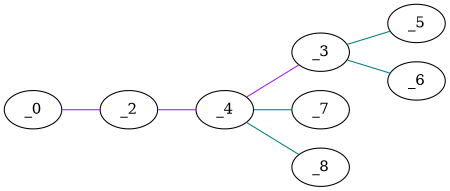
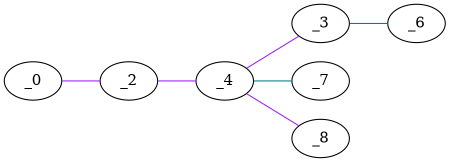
  graph {
    rankdir=LR
    node [charge=0 chem=1 symbol="C  " x=3.7601 y=-0.3184]
    edge [color=teal valence=1]
    n1 [label=_0 y=1.2694]
    _2 [chem=4 symbol="N  " y=0.2694]
    _4 [x=4.5691]
    _3 [x=2.9511]
-   _5 [chem=2 symbol="O  " x=2 y=-0.0093]
    _6 [x=3.2601 y=-1.2694]
    _7 [chem=5 symbol="S  " x=5.5201 y=-0.0094]
    _8 [chem=5 symbol="S  " x=4.2601 y=-1.2694]
    n1 -- _2 [color=purple]
    _2 -- _4 [color=purple]
    _4 -- _3 [color=purple]
    _4 -- _7 [valence=2]
-   _4 -- _8
-   _3 -- _5 [valence=2]
+   _4 -- _8 [color=purple]
    _3 -- _6
  }
